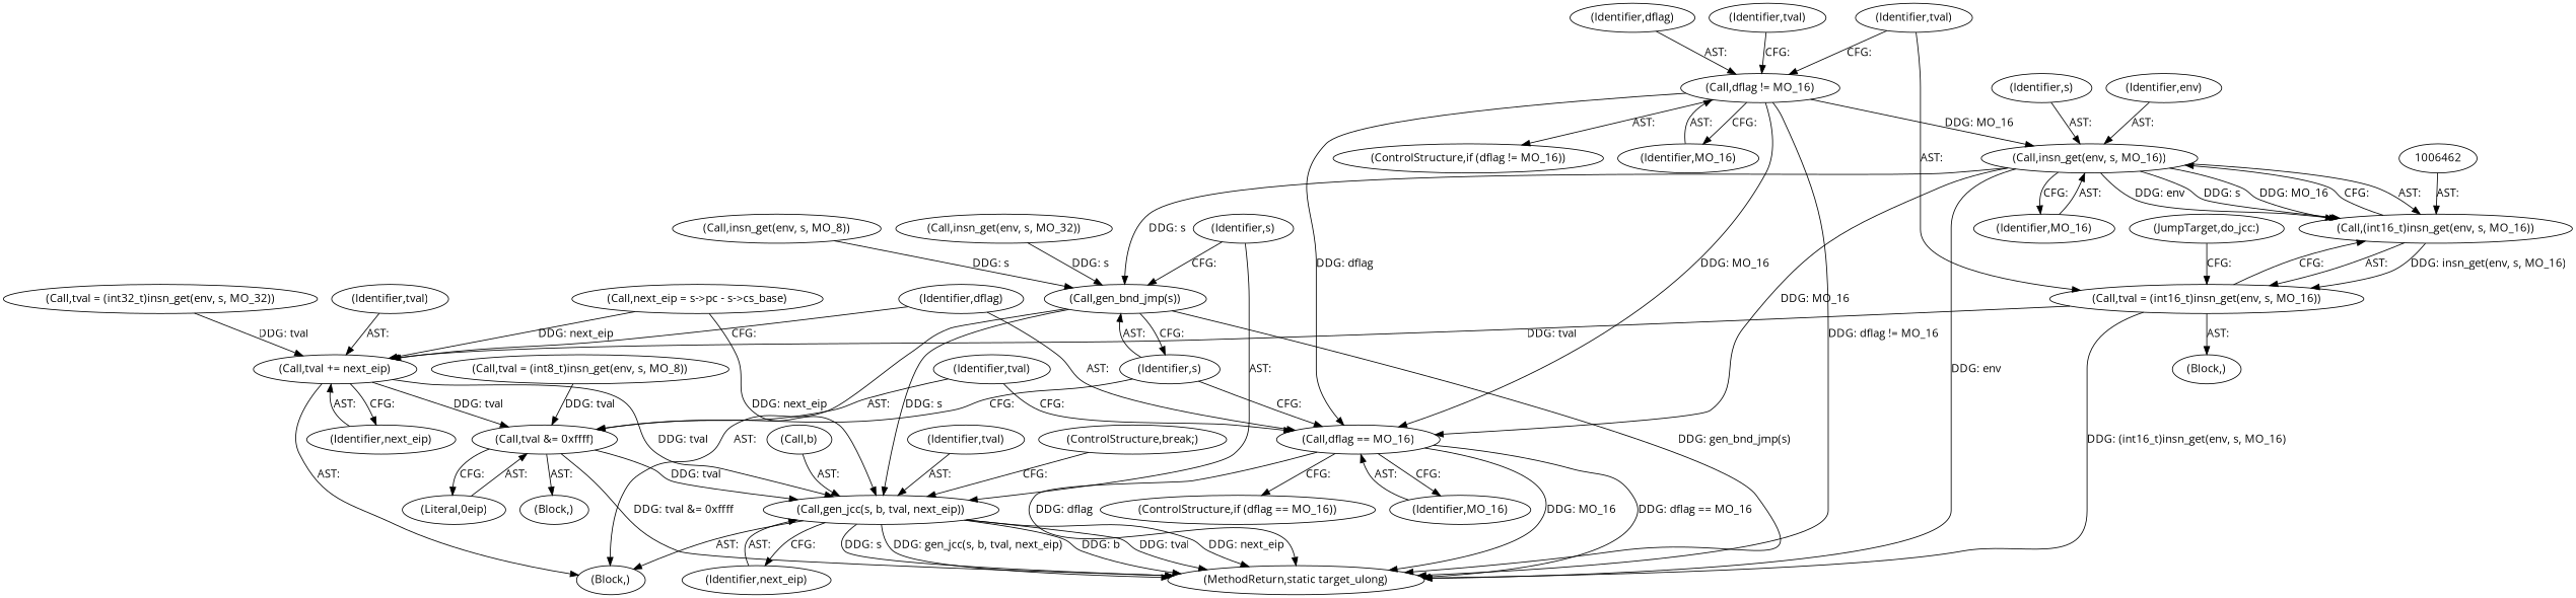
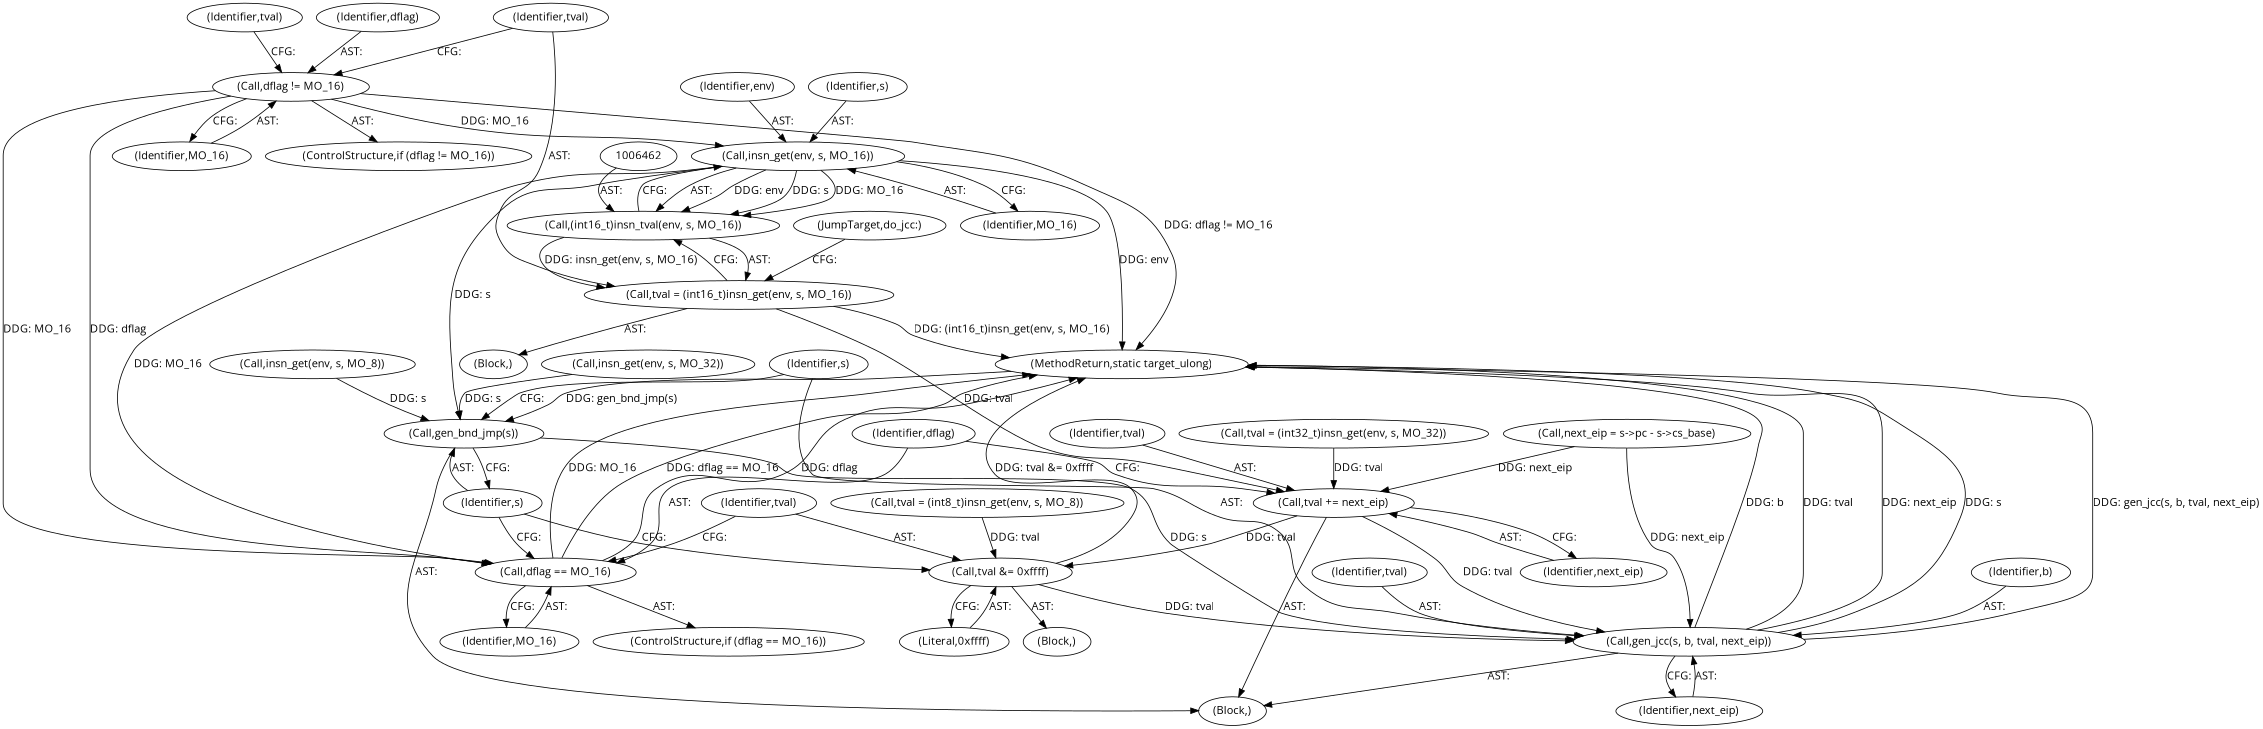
  digraph {
    fontname="Open Sans"
    node [fontname="Open Sans"]
    edge [fontname="Open Sans"]
    n1 [label="(Call,insn_get(env, s, MO_16))"]
-   n2 [label="(Call,(int16_t)insn_get(env, s, MO_16))"]
+   n2 [label="(Call,(int16_t)insn_tval(env, s, MO_16))"]
    n3 [label="(Call,dflag == MO_16)"]
    n4 [label="(Call,gen_bnd_jmp(s))"]
    n5 [label="(MethodReturn,static target_ulong)"]
    n6 [label="(Identifier,MO_16)"]
    n7 [label="(Call,tval = (int16_t)insn_get(env, s, MO_16))"]
    n8 [label="(ControlStructure,if (dflag == MO_16))"]
    n9 [label="(Identifier,MO_16)"]
    n10 [label="(Call,gen_jcc(s, b, tval, next_eip))"]
    n11 [label="(Block,)"]
    n12 [label="(Identifier,s)"]
    n13 [label="(Call,dflag != MO_16)"]
    n14 [label="(ControlStructure,if (dflag != MO_16))"]
    n15 [label="(Identifier,MO_16)"]
    n16 [label="(Call,tval += next_eip)"]
    n17 [label="(Block,)"]
    n18 [label="(Call,tval &= 0xffff)"]
    n19 [label="(Identifier,next_eip)"]
-   n20 [label="(Literal,0eip)"]
+   n20 [label="(Literal,0xffff)"]
    n21 [label="(Block,)"]
    n22 [label="(Identifier,next_eip)"]
    n23 [label="(Identifier,s)"]
    n24 [label="(Call,tval = (int8_t)insn_get(env, s, MO_8))"]
    n25 [label="(Identifier,tval)"]
    n26 [label="(Identifier,tval)"]
    n27 [label="(Identifier,dflag)"]
    n28 [label="(Call,next_eip = s->pc - s->cs_base)"]
    n29 [label="(Call,insn_get(env, s, MO_32))"]
    n30 [label="(Identifier,tval)"]
    n31 [label="(JumpTarget,do_jcc:)"]
    n32 [label="(Identifier,s)"]
    n33 [label="(Identifier,dflag)"]
-   n34 [label="(ControlStructure,break;)"]
    n35 [label="(Call,insn_get(env, s, MO_8))"]
    n36 [label="(Identifier,env)"]
-   n37 [label="(Call,b)"]
+   n37 [label="(Identifier,b)"]
    n38 [label="(Identifier,tval)"]
    n39 [label="(Identifier,tval)"]
    n40 [label="(Call,tval = (int32_t)insn_get(env, s, MO_32))"]
    1006462
    n1 -> n2 [label="AST: "]
    n1 -> n2 [label="DDG: env"]
    n1 -> n2 [label="DDG: s"]
    n1 -> n2 [label="DDG: MO_16"]
    n1 -> n3 [label="DDG: MO_16"]
    n1 -> n4 [label="DDG: s"]
    n1 -> n5 [label="DDG: env"]
    n1 -> n6 [label="CFG: "]
    n2 -> n1 [label="CFG: "]
    n2 -> n7 [label="AST: "]
    n2 -> n7 [label="DDG: insn_get(env, s, MO_16)"]
    n3 -> n5 [label="DDG: dflag == MO_16"]
    n3 -> n5 [label="DDG: dflag"]
    n3 -> n5 [label="DDG: MO_16"]
-   n3 -> n8 [label="CFG: "]
+   n3 -> n8 [label="AST: "]
    n3 -> n9 [label="CFG: "]
-   n4 -> n5 [label="DDG: gen_bnd_jmp(s)"]
+   n5 -> n4 [label="DDG: gen_bnd_jmp(s)"]
    n4 -> n10 [label="DDG: s"]
    n4 -> n11 [label="AST: "]
    n4 -> n12 [label="CFG: "]
    n6 -> n1 [label="AST: "]
    n7 -> n2 [label="CFG: "]
    n7 -> n5 [label="DDG: (int16_t)insn_get(env, s, MO_16)"]
    n7 -> n16 [label="DDG: tval"]
    n7 -> n17 [label="AST: "]
    n9 -> n3 [label="AST: "]
    n10 -> n5 [label="DDG: gen_jcc(s, b, tval, next_eip)"]
    n10 -> n5 [label="DDG: b"]
    n10 -> n5 [label="DDG: tval"]
    n10 -> n5 [label="DDG: next_eip"]
    n10 -> n5 [label="DDG: s"]
    n10 -> n11 [label="AST: "]
    n10 -> n22 [label="CFG: "]
    n12 -> n3 [label="CFG: "]
    n12 -> n4 [label="AST: "]
    n12 -> n18 [label="CFG: "]
    n13 -> n1 [label="DDG: MO_16"]
    n13 -> n3 [label="DDG: dflag"]
    n13 -> n3 [label="DDG: MO_16"]
    n13 -> n5 [label="DDG: dflag != MO_16"]
    n13 -> n14 [label="AST: "]
    n13 -> n15 [label="CFG: "]
    n15 -> n13 [label="AST: "]
    n16 -> n10 [label="DDG: tval"]
    n16 -> n11 [label="AST: "]
    n16 -> n18 [label="DDG: tval"]
    n16 -> n19 [label="CFG: "]
    n18 -> n5 [label="DDG: tval &= 0xffff"]
    n18 -> n10 [label="DDG: tval"]
    n18 -> n20 [label="CFG: "]
    n18 -> n21 [label="AST: "]
    n19 -> n16 [label="AST: "]
    n20 -> n18 [label="AST: "]
    n22 -> n10 [label="AST: "]
    n23 -> n1 [label="AST: "]
    n24 -> n18 [label="DDG: tval"]
    n25 -> n13 [label="CFG: "]
    n26 -> n16 [label="AST: "]
    n27 -> n13 [label="AST: "]
    n28 -> n10 [label="DDG: next_eip"]
    n28 -> n16 [label="DDG: next_eip"]
    n29 -> n4 [label="DDG: s"]
    n30 -> n3 [label="CFG: "]
    n30 -> n18 [label="AST: "]
    n31 -> n7 [label="CFG: "]
    n32 -> n4 [label="CFG: "]
    n32 -> n10 [label="AST: "]
    n33 -> n3 [label="AST: "]
    n33 -> n16 [label="CFG: "]
-   n34 -> n10 [label="CFG: "]
    n35 -> n4 [label="DDG: s"]
    n36 -> n1 [label="AST: "]
    n37 -> n10 [label="AST: "]
    n38 -> n7 [label="AST: "]
    n38 -> n13 [label="CFG: "]
    n39 -> n10 [label="AST: "]
    n40 -> n16 [label="DDG: tval"]
    1006462 -> n2 [label="AST: "]
  }
